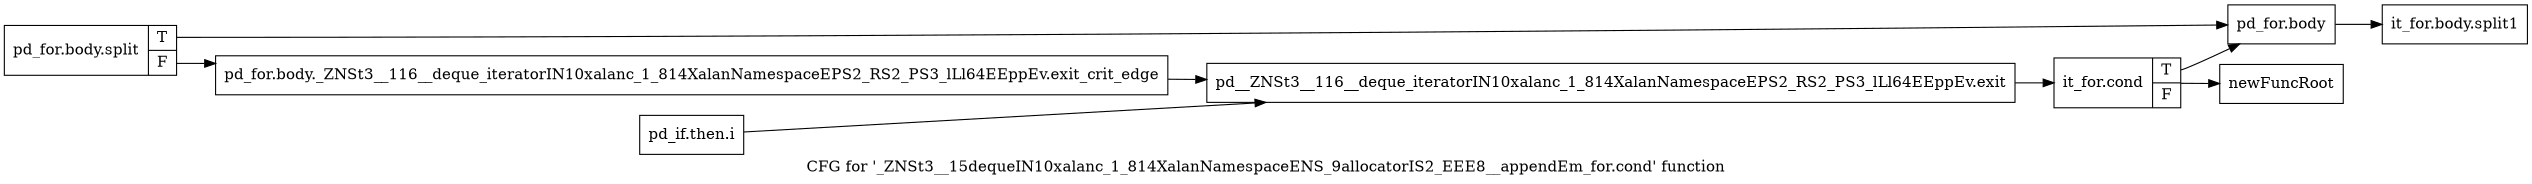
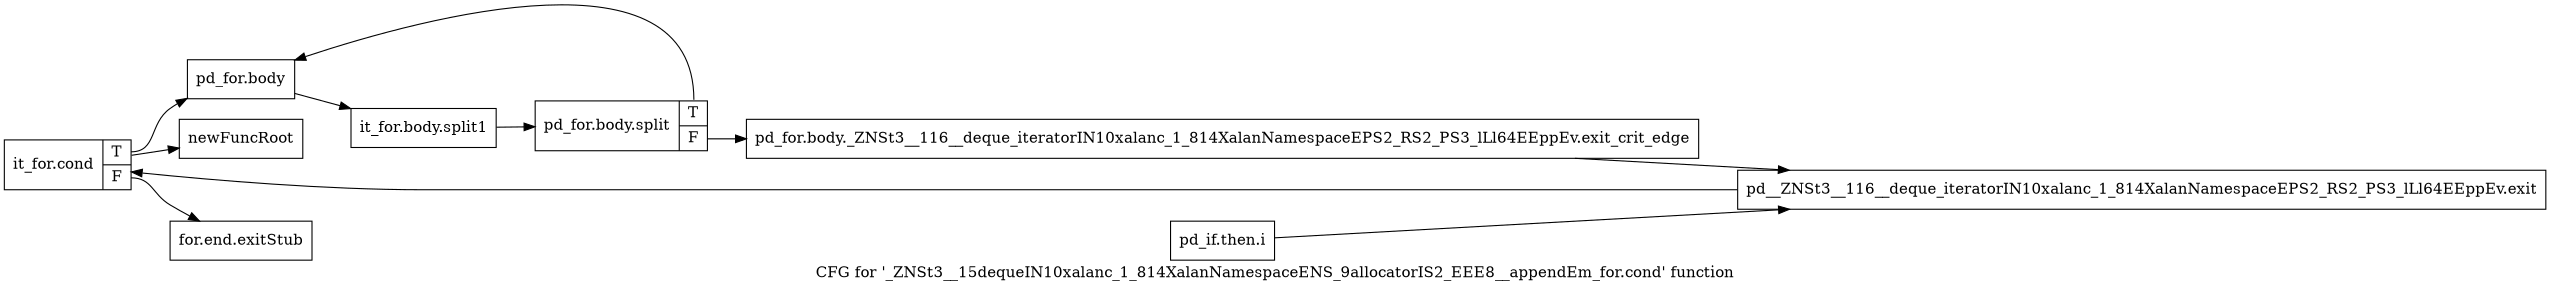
  digraph {
    label="CFG for '_ZNSt3__15dequeIN10xalanc_1_814XalanNamespaceENS_9allocatorIS2_EEE8__appendEm_for.cond' function"
    rankdir=LR
    node [shape=record]
    n1 [label="{newFuncRoot}"]
    n2 [label="{it_for.cond|{<s0>T|<s1>F}}"]
+   n3 [label="{for.end.exitStub}"]
    n4 [label="{pd_for.body}"]
    n5 [label="{it_for.body.split1}"]
    n6 [label="{pd_for.body.split|{<s0>T|<s1>F}}"]
    n7 [label="{pd_for.body._ZNSt3__116__deque_iteratorIN10xalanc_1_814XalanNamespaceEPS2_RS2_PS3_lLl64EEppEv.exit_crit_edge}"]
    n8 [label="{pd_if.then.i}"]
    n9 [label="{pd__ZNSt3__116__deque_iteratorIN10xalanc_1_814XalanNamespaceEPS2_RS2_PS3_lLl64EEppEv.exit}"]
    n2 -> n1
+   n2 -> n3 [tailport=s1]
    n2 -> n4 [tailport=s0]
    n4 -> n5
+   n5 -> n6
    n6 -> n4 [tailport=s0]
    n6 -> n7 [tailport=s1]
    n7 -> n9
    n8 -> n9
    n9 -> n2
  }
